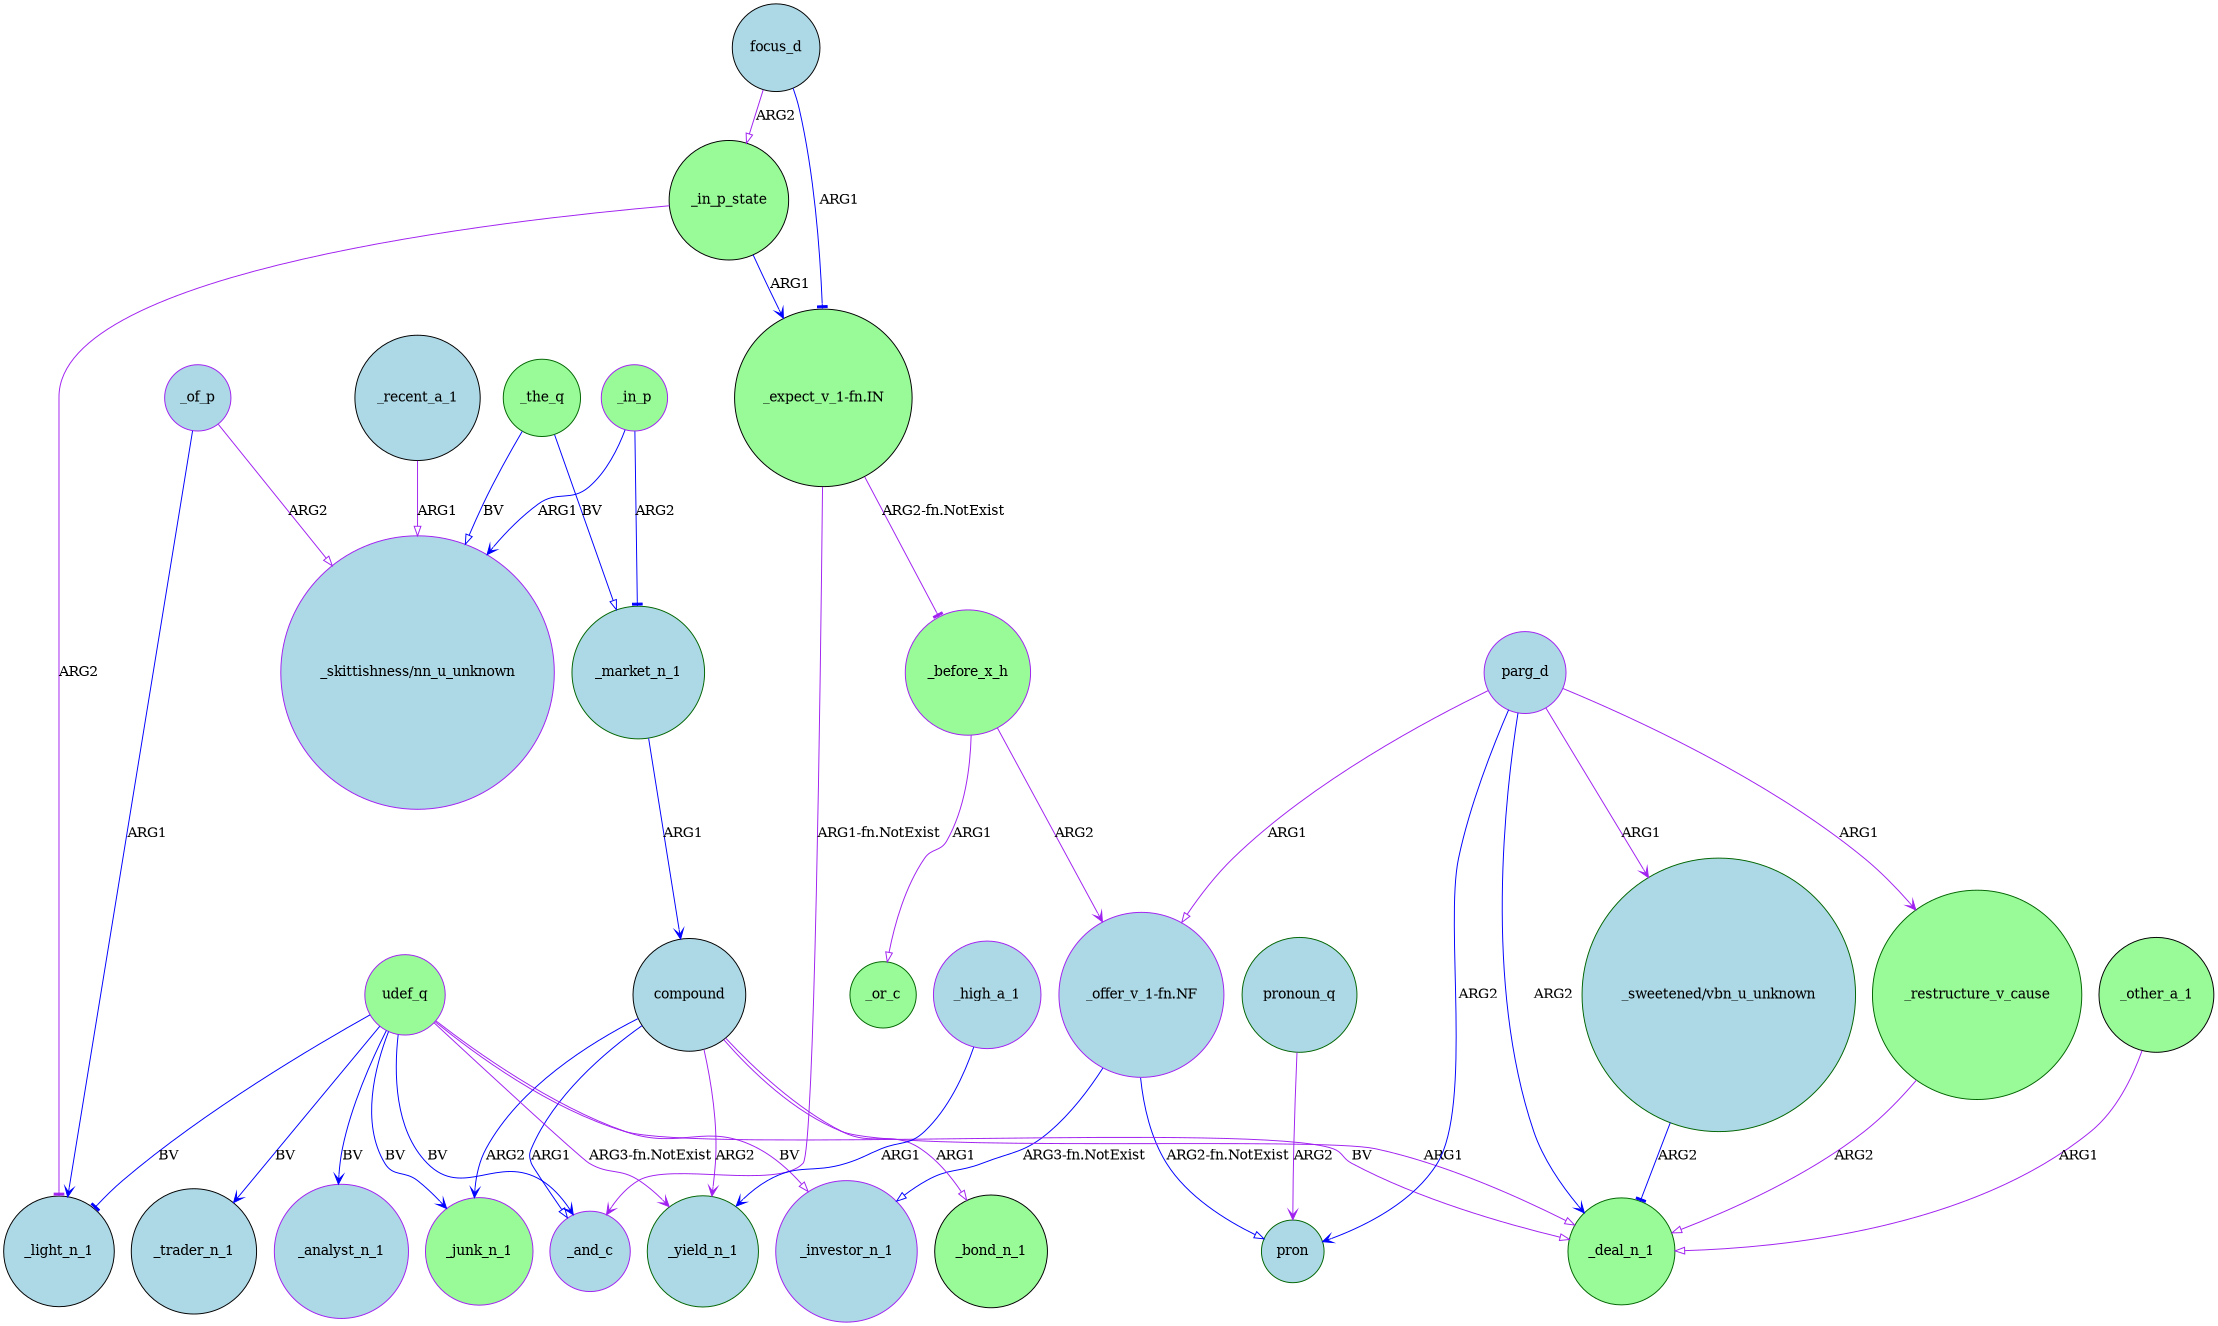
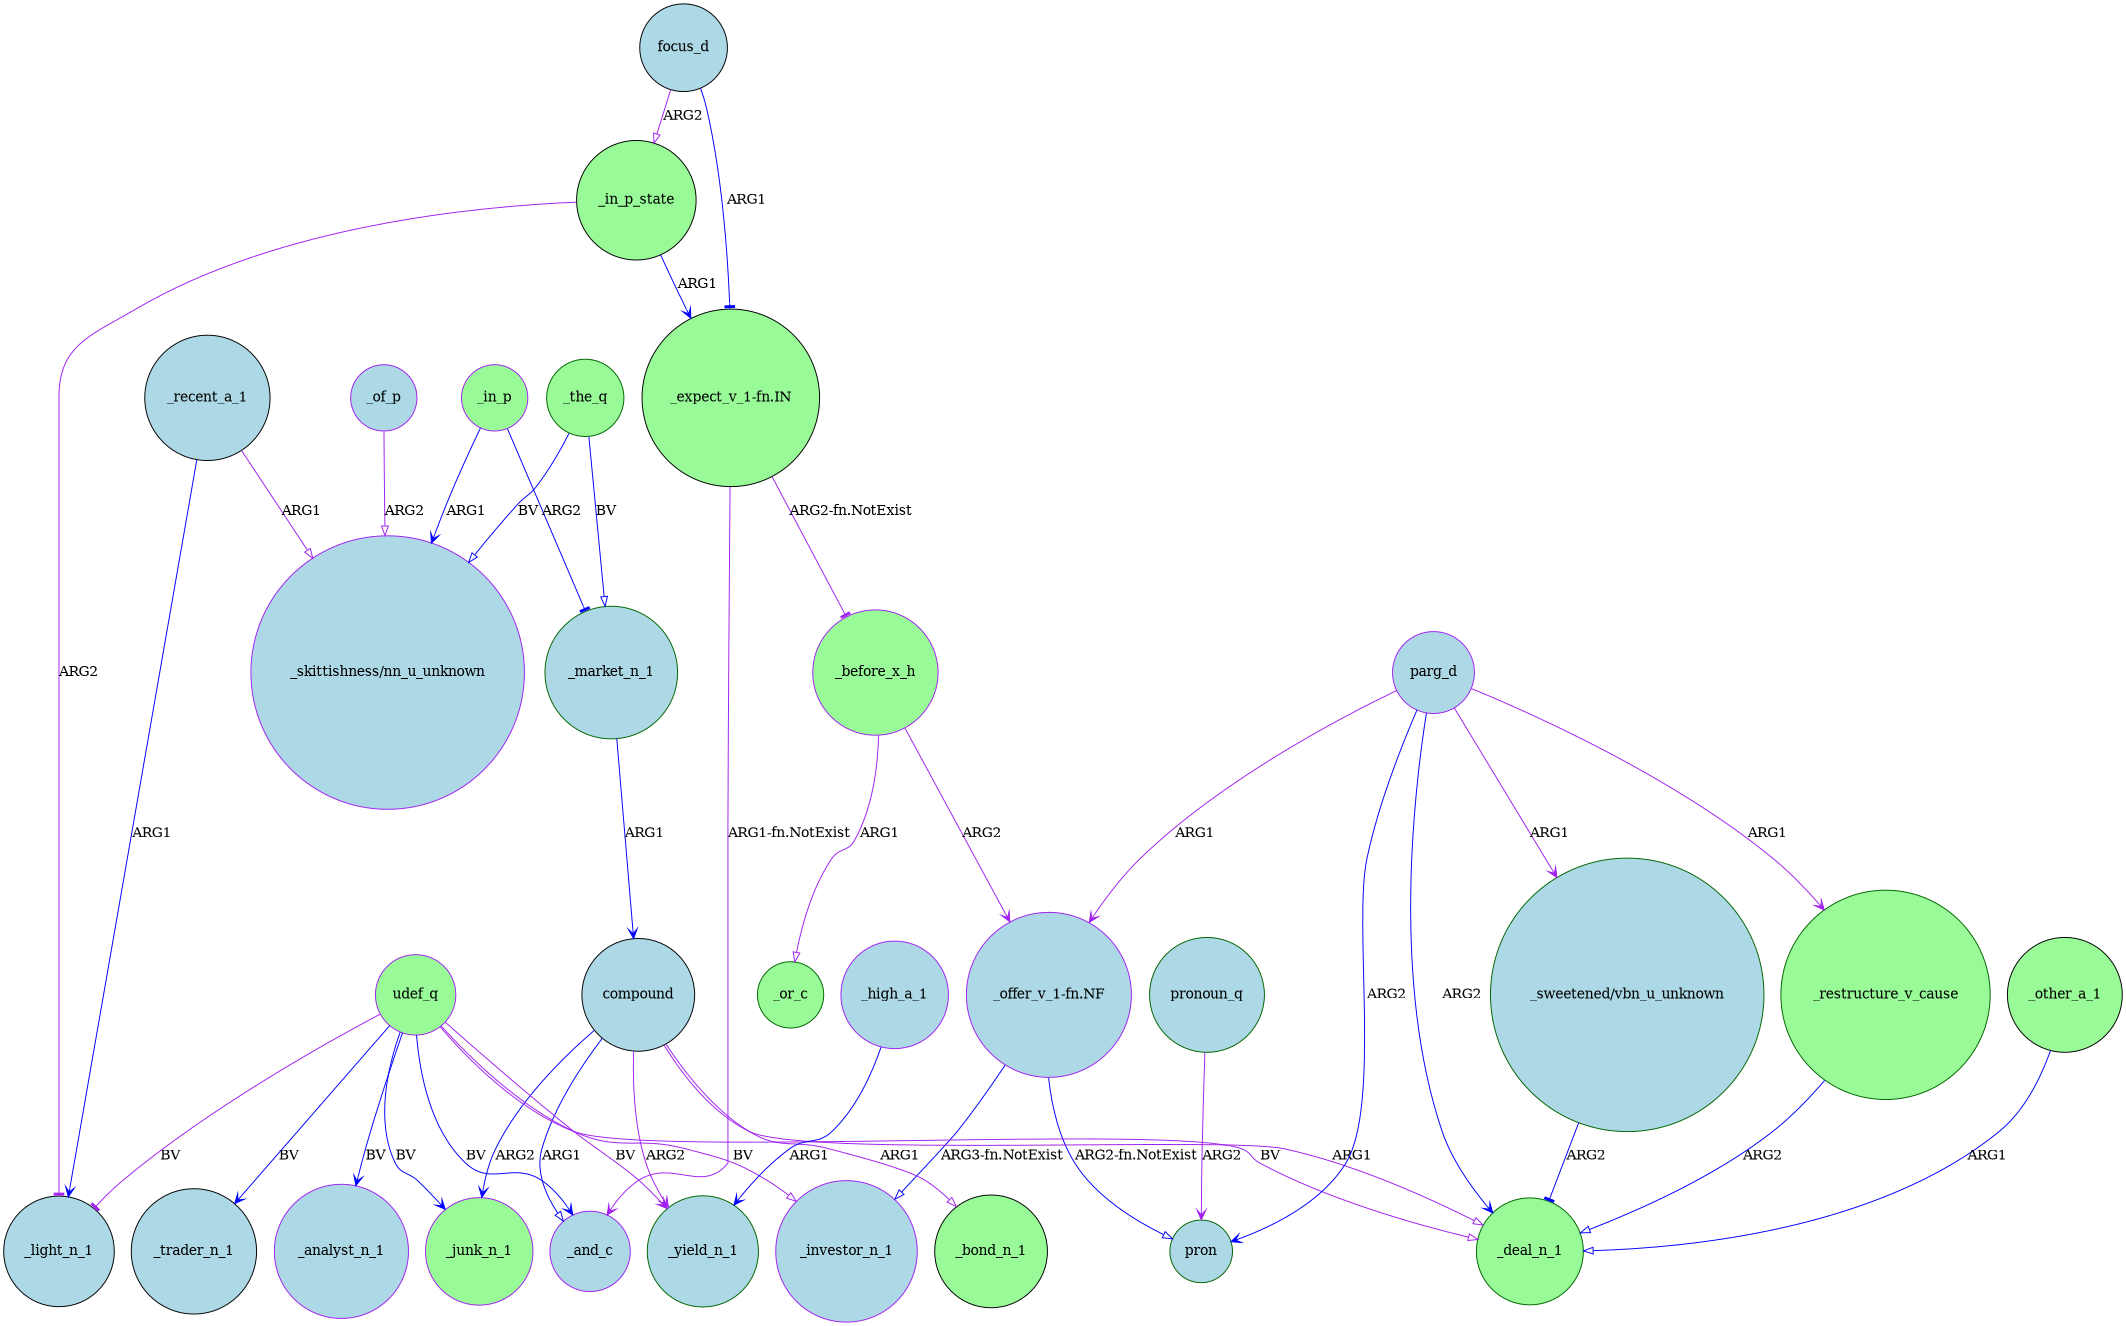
  digraph {
    node [color=purple fillcolor=lightblue shape=circle style=filled]
    edge [arrowhead=vee color=blue]
    "_offer_v_1-fn.NF"
    _investor_n_1
    pron [color=darkgreen]
    _before_x_h [fillcolor=palegreen]
    _or_c [color=darkgreen fillcolor=palegreen]
    compound [color=black]
    _deal_n_1 [color=darkgreen fillcolor=palegreen]
    _bond_n_1 [color=black fillcolor=palegreen]
    _junk_n_1 [fillcolor=palegreen]
    _and_c
    _yield_n_1 [color=darkgreen]
    _market_n_1 [color=darkgreen]
    udef_q [fillcolor=palegreen]
    _trader_n_1 [color=black]
    _light_n_1 [color=black]
    _analyst_n_1
    focus_d [color=black]
    _in_p_state [color=black fillcolor=palegreen]
    "_expect_v_1-fn.IN" [color=black fillcolor=palegreen]
    parg_d
    "_sweetened/vbn_u_unknown" [color=darkgreen]
    _restructure_v_cause [color=darkgreen fillcolor=palegreen]
    _recent_a_1 [color=black]
    "_skittishness/nn_u_unknown"
    _in_p [fillcolor=palegreen]
    pronoun_q [color=darkgreen]
    _of_p
    _high_a_1
    _the_q [color=darkgreen fillcolor=palegreen]
    _other_a_1 [color=black fillcolor=palegreen]
    "_offer_v_1-fn.NF" -> _investor_n_1 [arrowhead=onormal label="ARG3-fn.NotExist"]
    "_offer_v_1-fn.NF" -> pron [arrowhead=onormal label="ARG2-fn.NotExist"]
    _before_x_h -> "_offer_v_1-fn.NF" [color=purple label=ARG2]
    _before_x_h -> _or_c [arrowhead=onormal color=purple label=ARG1]
    compound -> _deal_n_1 [arrowhead=onormal color=purple label=ARG1]
    compound -> _bond_n_1 [arrowhead=onormal color=purple label=ARG1]
    compound -> _junk_n_1 [label=ARG2]
    compound -> _and_c [arrowhead=onormal label=ARG1]
    compound -> _yield_n_1 [color=purple label=ARG2]
    _market_n_1 -> compound [label=ARG1]
    udef_q -> _investor_n_1 [arrowhead=onormal color=purple label=BV]
    udef_q -> _deal_n_1 [arrowhead=onormal color=purple label=BV]
    udef_q -> _junk_n_1 [label=BV]
    udef_q -> _and_c [label=BV]
-   udef_q -> _yield_n_1 [color=purple label="ARG3-fn.NotExist"]
+   udef_q -> _yield_n_1 [color=purple label=BV]
    udef_q -> _trader_n_1 [label=BV]
-   udef_q -> _light_n_1 [arrowhead=tee label=BV]
+   udef_q -> _light_n_1 [arrowhead=tee color=purple label=BV]
    udef_q -> _analyst_n_1 [label=BV]
    focus_d -> _in_p_state [arrowhead=onormal color=purple label=ARG2]
    focus_d -> "_expect_v_1-fn.IN" [arrowhead=tee label=ARG1]
    _in_p_state -> _light_n_1 [arrowhead=tee color=purple label=ARG2]
    _in_p_state -> "_expect_v_1-fn.IN" [label=ARG1]
    "_expect_v_1-fn.IN" -> _before_x_h [arrowhead=tee color=purple label="ARG2-fn.NotExist"]
    "_expect_v_1-fn.IN" -> _and_c [color=purple label="ARG1-fn.NotExist"]
-   parg_d -> "_offer_v_1-fn.NF" [arrowhead=onormal color=purple label=ARG1]
+   parg_d -> "_offer_v_1-fn.NF" [color=purple label=ARG1]
    parg_d -> pron [label=ARG2]
    parg_d -> _deal_n_1 [label=ARG2]
    parg_d -> "_sweetened/vbn_u_unknown" [color=purple label=ARG1]
    parg_d -> _restructure_v_cause [color=purple label=ARG1]
    "_sweetened/vbn_u_unknown" -> _deal_n_1 [arrowhead=tee label=ARG2]
-   _restructure_v_cause -> _deal_n_1 [arrowhead=onormal color=purple label=ARG2]
+   _restructure_v_cause -> _deal_n_1 [arrowhead=onormal label=ARG2]
    _recent_a_1 -> "_skittishness/nn_u_unknown" [arrowhead=onormal color=purple label=ARG1]
    _in_p -> _market_n_1 [arrowhead=tee label=ARG2]
    _in_p -> "_skittishness/nn_u_unknown" [label=ARG1]
    pronoun_q -> pron [color=purple label=ARG2]
-   _of_p -> _light_n_1 [label=ARG1]
+   _recent_a_1 -> _light_n_1 [label=ARG1]
    _of_p -> "_skittishness/nn_u_unknown" [arrowhead=onormal color=purple label=ARG2]
    _high_a_1 -> _yield_n_1 [label=ARG1]
    _the_q -> _market_n_1 [arrowhead=onormal label=BV]
    _the_q -> "_skittishness/nn_u_unknown" [arrowhead=onormal label=BV]
-   _other_a_1 -> _deal_n_1 [arrowhead=onormal color=purple label=ARG1]
+   _other_a_1 -> _deal_n_1 [arrowhead=onormal label=ARG1]
  }
